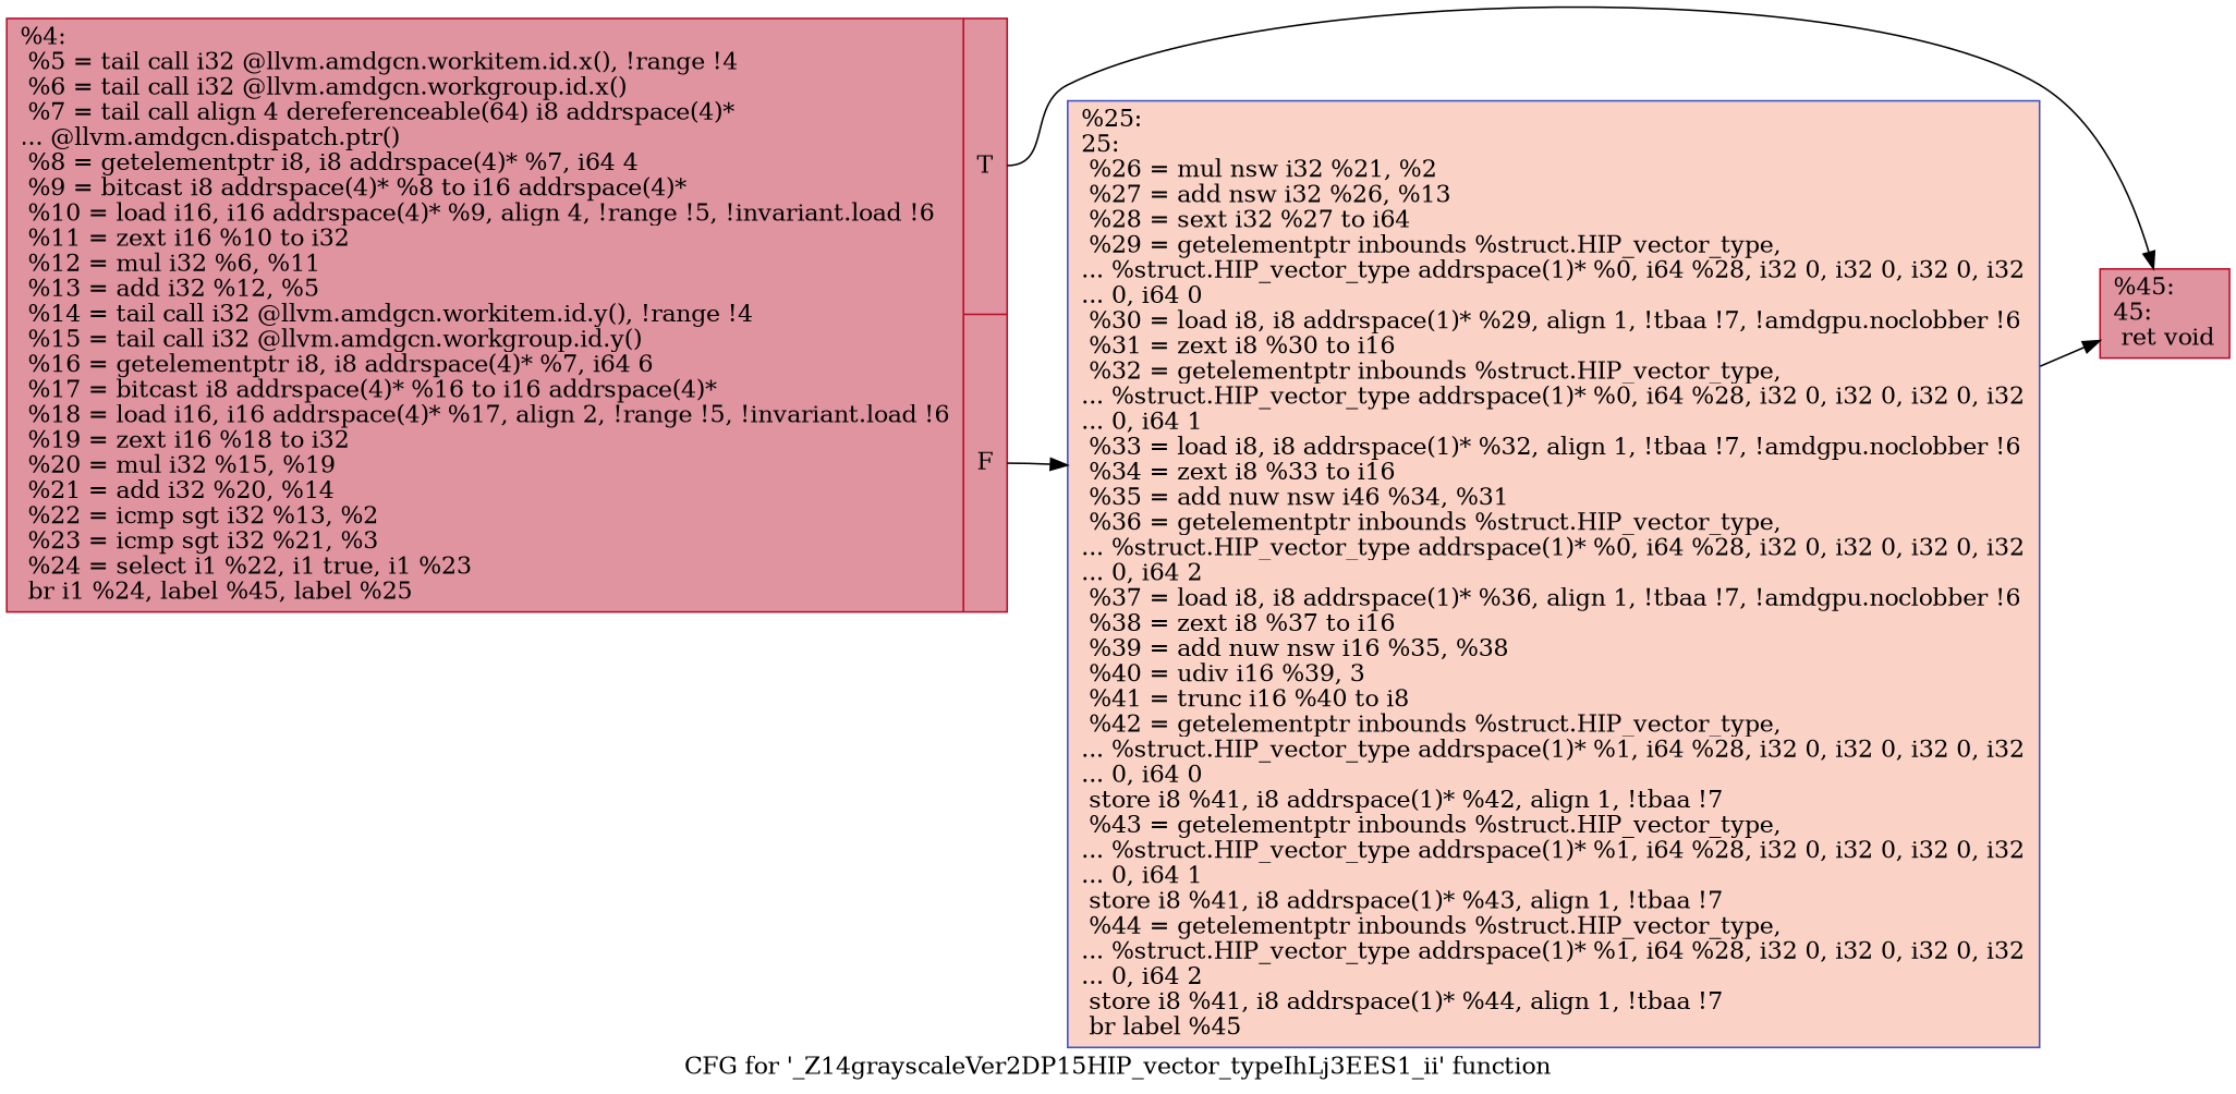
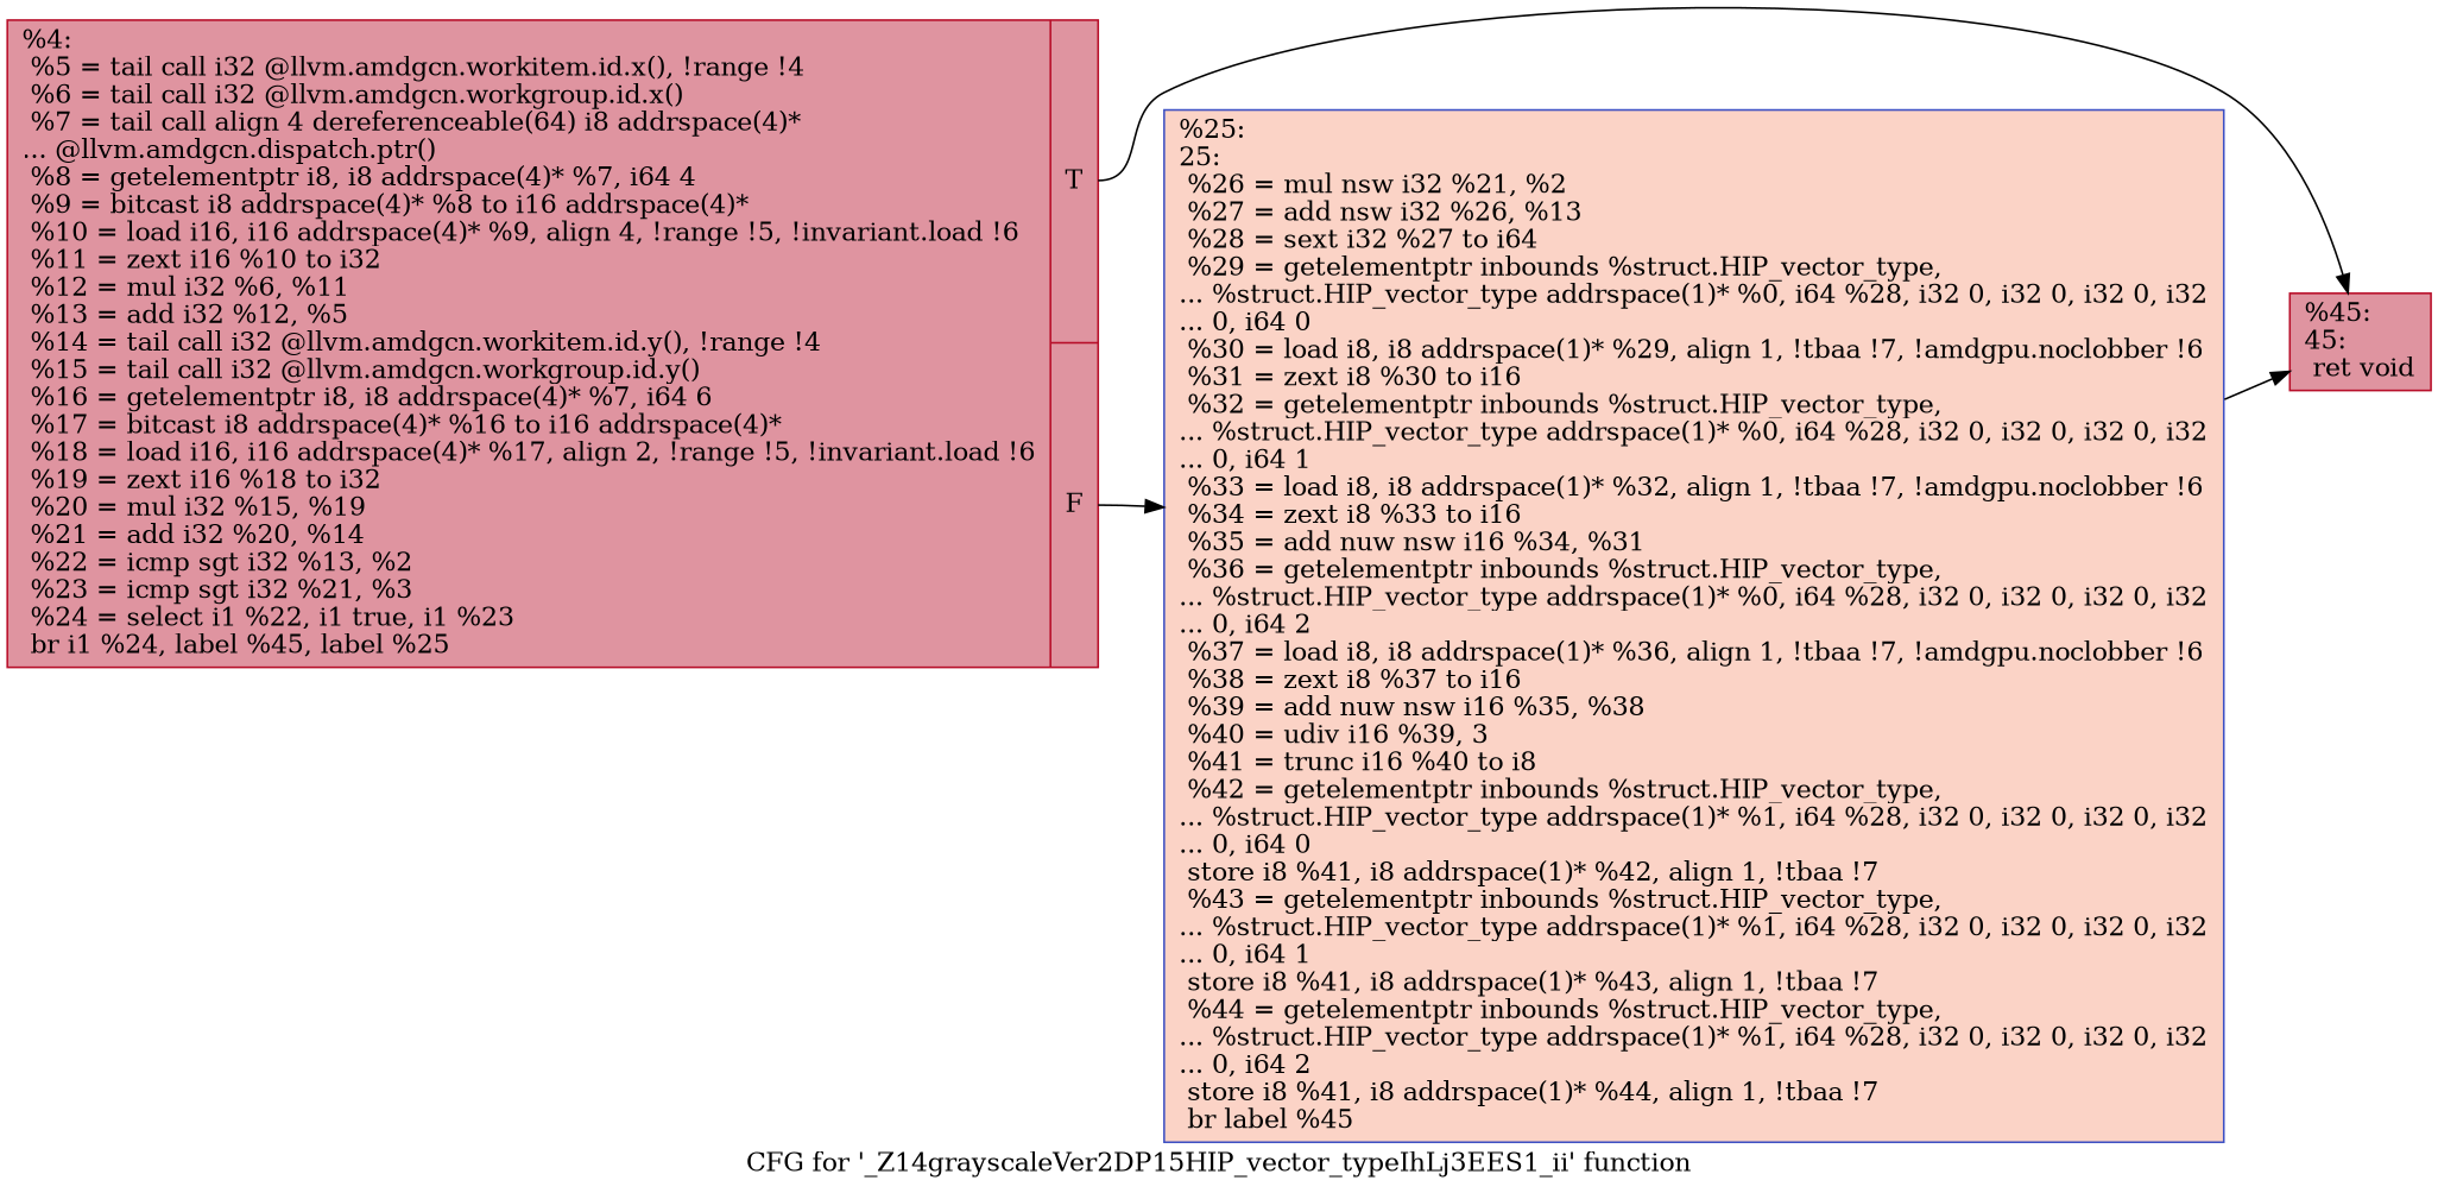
  digraph {
    label="CFG for '_Z14grayscaleVer2DP15HIP_vector_typeIhLj3EES1_ii' function"
    rankdir=LR
    node [color="#b70d28ff" fillcolor="#b70d2870" shape=record style=filled]
    n1 [label="{%4:\l  %5 = tail call i32 @llvm.amdgcn.workitem.id.x(), !range !4\l  %6 = tail call i32 @llvm.amdgcn.workgroup.id.x()\l  %7 = tail call align 4 dereferenceable(64) i8 addrspace(4)*\l... @llvm.amdgcn.dispatch.ptr()\l  %8 = getelementptr i8, i8 addrspace(4)* %7, i64 4\l  %9 = bitcast i8 addrspace(4)* %8 to i16 addrspace(4)*\l  %10 = load i16, i16 addrspace(4)* %9, align 4, !range !5, !invariant.load !6\l  %11 = zext i16 %10 to i32\l  %12 = mul i32 %6, %11\l  %13 = add i32 %12, %5\l  %14 = tail call i32 @llvm.amdgcn.workitem.id.y(), !range !4\l  %15 = tail call i32 @llvm.amdgcn.workgroup.id.y()\l  %16 = getelementptr i8, i8 addrspace(4)* %7, i64 6\l  %17 = bitcast i8 addrspace(4)* %16 to i16 addrspace(4)*\l  %18 = load i16, i16 addrspace(4)* %17, align 2, !range !5, !invariant.load !6\l  %19 = zext i16 %18 to i32\l  %20 = mul i32 %15, %19\l  %21 = add i32 %20, %14\l  %22 = icmp sgt i32 %13, %2\l  %23 = icmp sgt i32 %21, %3\l  %24 = select i1 %22, i1 true, i1 %23\l  br i1 %24, label %45, label %25\l|{<s0>T|<s1>F}}"]
    n2 [label="{%45:\l45:                                               \l  ret void\l}"]
-   n3 [color="#3d50c3ff" fillcolor="#f59c7d70" label="{%25:\l25:                                               \l  %26 = mul nsw i32 %21, %2\l  %27 = add nsw i32 %26, %13\l  %28 = sext i32 %27 to i64\l  %29 = getelementptr inbounds %struct.HIP_vector_type,\l... %struct.HIP_vector_type addrspace(1)* %0, i64 %28, i32 0, i32 0, i32 0, i32\l... 0, i64 0\l  %30 = load i8, i8 addrspace(1)* %29, align 1, !tbaa !7, !amdgpu.noclobber !6\l  %31 = zext i8 %30 to i16\l  %32 = getelementptr inbounds %struct.HIP_vector_type,\l... %struct.HIP_vector_type addrspace(1)* %0, i64 %28, i32 0, i32 0, i32 0, i32\l... 0, i64 1\l  %33 = load i8, i8 addrspace(1)* %32, align 1, !tbaa !7, !amdgpu.noclobber !6\l  %34 = zext i8 %33 to i16\l  %35 = add nuw nsw i46 %34, %31\l  %36 = getelementptr inbounds %struct.HIP_vector_type,\l... %struct.HIP_vector_type addrspace(1)* %0, i64 %28, i32 0, i32 0, i32 0, i32\l... 0, i64 2\l  %37 = load i8, i8 addrspace(1)* %36, align 1, !tbaa !7, !amdgpu.noclobber !6\l  %38 = zext i8 %37 to i16\l  %39 = add nuw nsw i16 %35, %38\l  %40 = udiv i16 %39, 3\l  %41 = trunc i16 %40 to i8\l  %42 = getelementptr inbounds %struct.HIP_vector_type,\l... %struct.HIP_vector_type addrspace(1)* %1, i64 %28, i32 0, i32 0, i32 0, i32\l... 0, i64 0\l  store i8 %41, i8 addrspace(1)* %42, align 1, !tbaa !7\l  %43 = getelementptr inbounds %struct.HIP_vector_type,\l... %struct.HIP_vector_type addrspace(1)* %1, i64 %28, i32 0, i32 0, i32 0, i32\l... 0, i64 1\l  store i8 %41, i8 addrspace(1)* %43, align 1, !tbaa !7\l  %44 = getelementptr inbounds %struct.HIP_vector_type,\l... %struct.HIP_vector_type addrspace(1)* %1, i64 %28, i32 0, i32 0, i32 0, i32\l... 0, i64 2\l  store i8 %41, i8 addrspace(1)* %44, align 1, !tbaa !7\l  br label %45\l}"]
+   n3 [color="#3d50c3ff" fillcolor="#f59c7d70" label="{%25:\l25:                                               \l  %26 = mul nsw i32 %21, %2\l  %27 = add nsw i32 %26, %13\l  %28 = sext i32 %27 to i64\l  %29 = getelementptr inbounds %struct.HIP_vector_type,\l... %struct.HIP_vector_type addrspace(1)* %0, i64 %28, i32 0, i32 0, i32 0, i32\l... 0, i64 0\l  %30 = load i8, i8 addrspace(1)* %29, align 1, !tbaa !7, !amdgpu.noclobber !6\l  %31 = zext i8 %30 to i16\l  %32 = getelementptr inbounds %struct.HIP_vector_type,\l... %struct.HIP_vector_type addrspace(1)* %0, i64 %28, i32 0, i32 0, i32 0, i32\l... 0, i64 1\l  %33 = load i8, i8 addrspace(1)* %32, align 1, !tbaa !7, !amdgpu.noclobber !6\l  %34 = zext i8 %33 to i16\l  %35 = add nuw nsw i16 %34, %31\l  %36 = getelementptr inbounds %struct.HIP_vector_type,\l... %struct.HIP_vector_type addrspace(1)* %0, i64 %28, i32 0, i32 0, i32 0, i32\l... 0, i64 2\l  %37 = load i8, i8 addrspace(1)* %36, align 1, !tbaa !7, !amdgpu.noclobber !6\l  %38 = zext i8 %37 to i16\l  %39 = add nuw nsw i16 %35, %38\l  %40 = udiv i16 %39, 3\l  %41 = trunc i16 %40 to i8\l  %42 = getelementptr inbounds %struct.HIP_vector_type,\l... %struct.HIP_vector_type addrspace(1)* %1, i64 %28, i32 0, i32 0, i32 0, i32\l... 0, i64 0\l  store i8 %41, i8 addrspace(1)* %42, align 1, !tbaa !7\l  %43 = getelementptr inbounds %struct.HIP_vector_type,\l... %struct.HIP_vector_type addrspace(1)* %1, i64 %28, i32 0, i32 0, i32 0, i32\l... 0, i64 1\l  store i8 %41, i8 addrspace(1)* %43, align 1, !tbaa !7\l  %44 = getelementptr inbounds %struct.HIP_vector_type,\l... %struct.HIP_vector_type addrspace(1)* %1, i64 %28, i32 0, i32 0, i32 0, i32\l... 0, i64 2\l  store i8 %41, i8 addrspace(1)* %44, align 1, !tbaa !7\l  br label %45\l}"]
    n1 -> n2 [tailport=s0]
    n1 -> n3 [tailport=s1]
    n3 -> n2
  }
